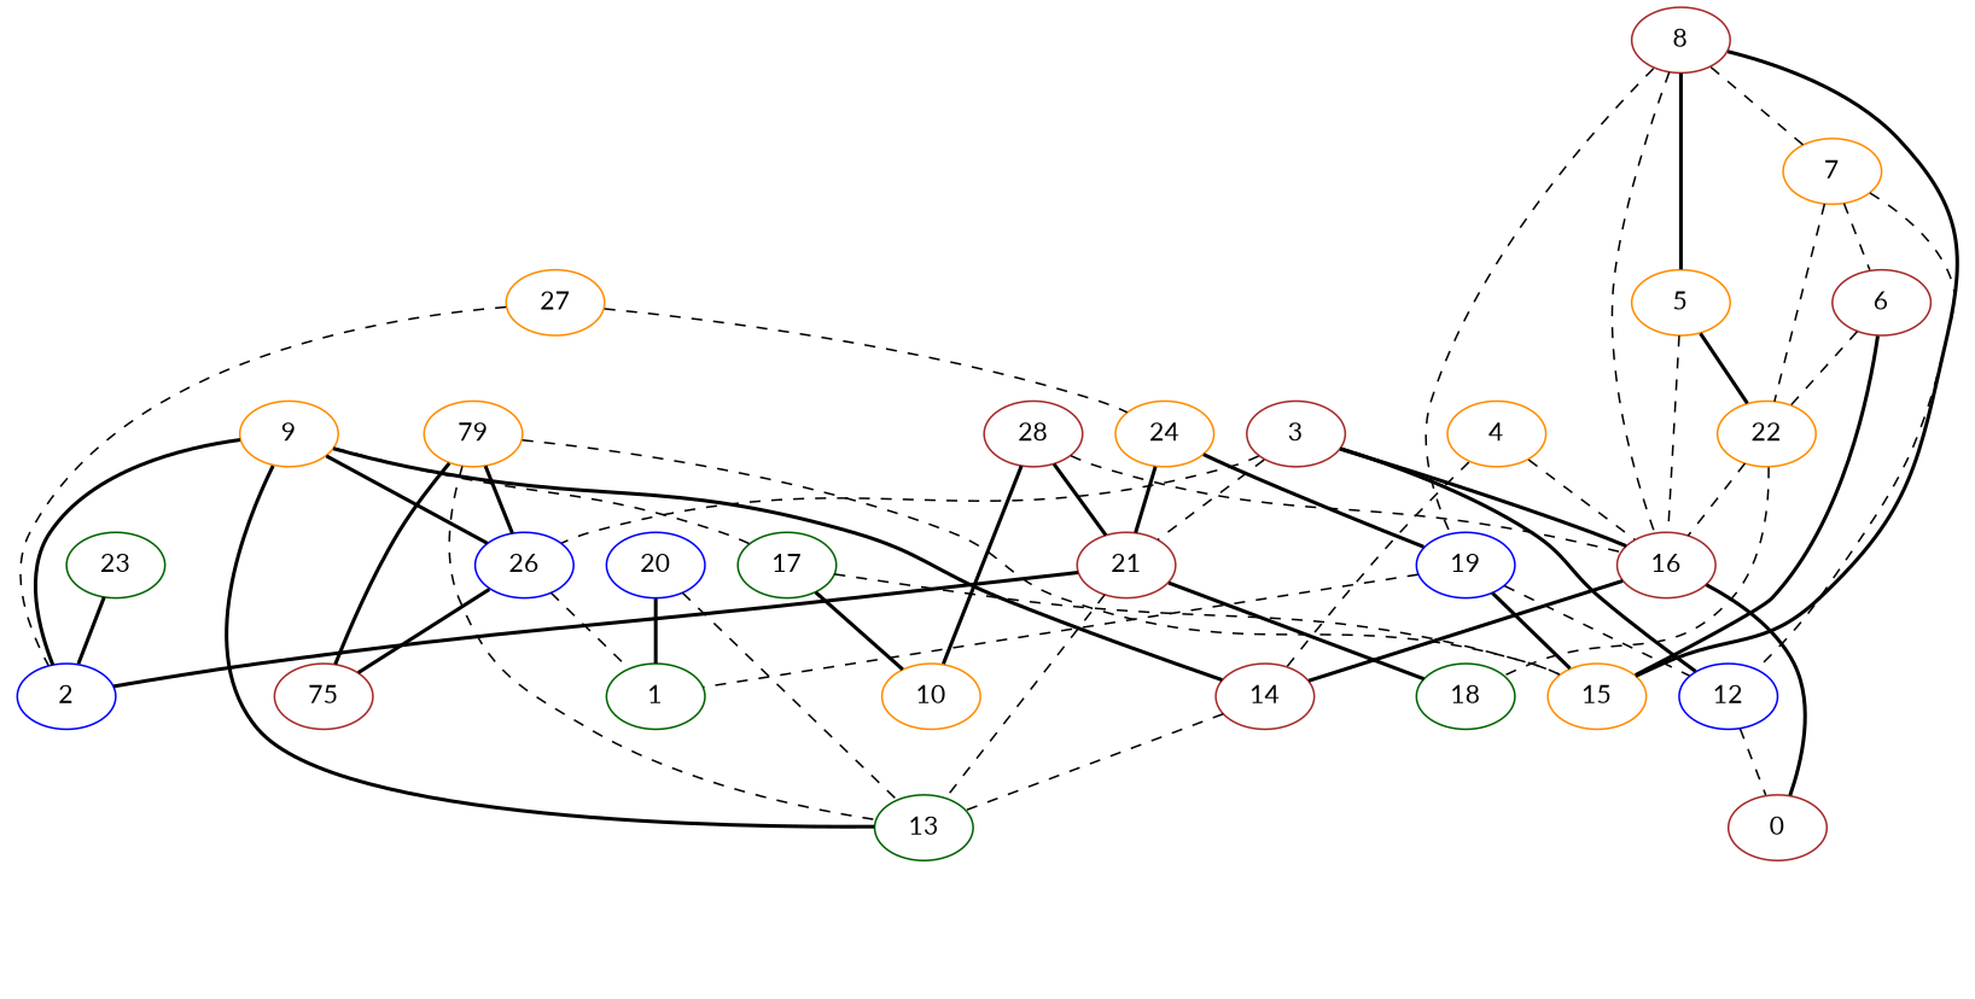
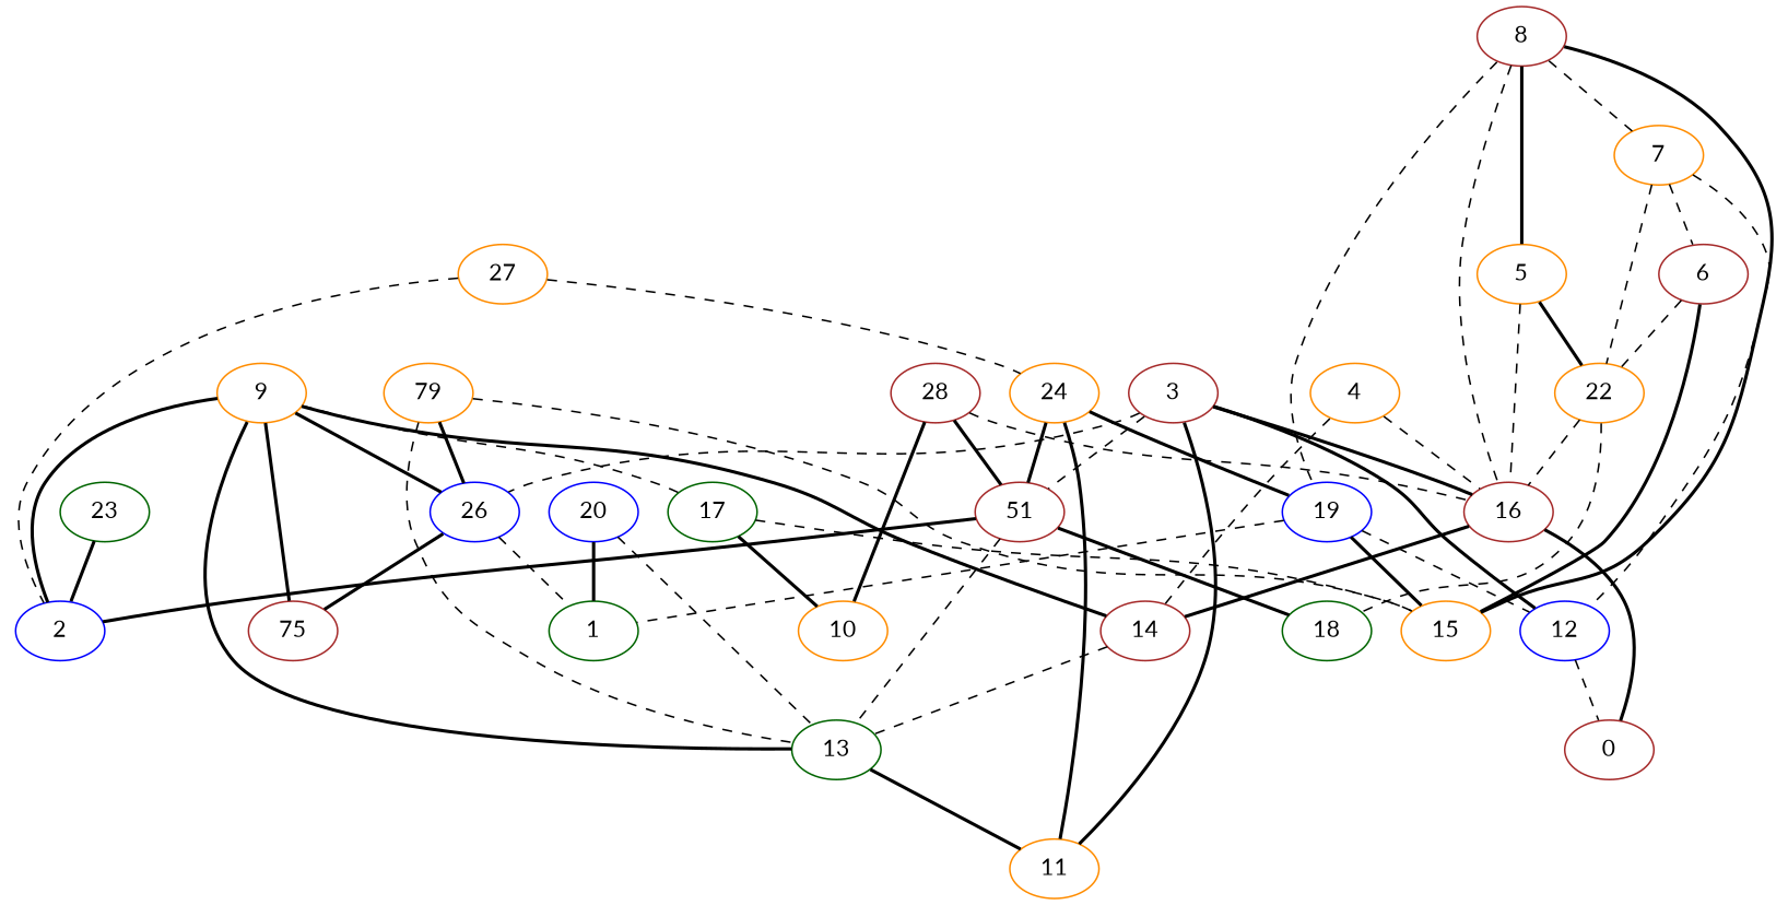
  digraph {
    fontname=Lato
    node [color=darkorange fontname=Lato]
    edge [color=black dir=none fontname=Lato style=bold]
    24
    19 [color=blue]
-   21 [color=brown]
+   21 [color=brown label=51]
+   11
    15
    12 [color=blue]
    1 [color=darkgreen]
    13 [color=darkgreen]
    2 [color=blue]
    18 [color=darkgreen]
    28 [color=brown]
    10
    16 [color=brown]
    14 [color=brown]
    0 [color=brown]
    9
    26 [color=blue]
    17 [color=darkgreen]
    n19 [color=brown label=75]
    22
    20 [color=blue]
    n22 [label=79]
    7
    3 [color=brown]
    6 [color=brown]
    27
    4
    5
    23 [color=darkgreen]
    8 [color=brown]
    subgraph sub_1 {
      24
      19
      21
+     11
      15
      12
      1
      13
      2
      18
      28
      10
      16
      14
      0
      9
      26
      17
      n19
      22
      20
      n22
      7
      3
      6
      27
      4
      5
      23
      8
    }
    24 -> 19
    24 -> 21
+   24 -> 11
    19 -> 15
    19 -> 12 [style=dashed]
    19 -> 1 [style=dashed]
    21 -> 13 [style=dashed]
    21 -> 2
    21 -> 18
    12 -> 0 [style=dashed]
+   13 -> 11
    28 -> 21
    28 -> 10
    28 -> 16 [style=dashed]
    16 -> 14
    16 -> 0
    14 -> 13 [style=dashed]
    9 -> 13
    9 -> 2
    9 -> 14
    9 -> 26
    9 -> 17 [style=dashed]
    26 -> 1 [style=dashed]
    26 -> n19
    17 -> 15 [style=dashed]
    17 -> 10
    22 -> 18 [style=dashed]
    22 -> 16 [style=dashed]
    20 -> 1
    20 -> 13 [style=dashed]
    n22 -> 15 [style=dashed]
    n22 -> 13 [style=dashed]
    n22 -> 26
-   n22 -> n19
+   9 -> n19
    7 -> 12 [style=dashed]
    7 -> 22 [style=dashed]
    7 -> 6 [style=dashed]
    3 -> 21 [style=dashed]
+   3 -> 11
    3 -> 12
    3 -> 16
    3 -> 26 [style=dashed]
    6 -> 15
    6 -> 22 [style=dashed]
    27 -> 24 [style=dashed]
    27 -> 2 [style=dashed]
    4 -> 16 [style=dashed]
    4 -> 14 [style=dashed]
    5 -> 16 [style=dashed]
    5 -> 22
    23 -> 2
    8 -> 19 [style=dashed]
    8 -> 15
    8 -> 16 [style=dashed]
    8 -> 7 [style=dashed]
    8 -> 5
  }
